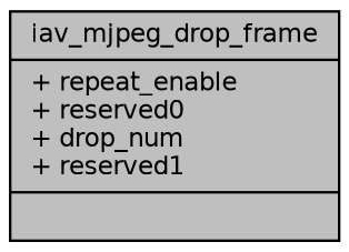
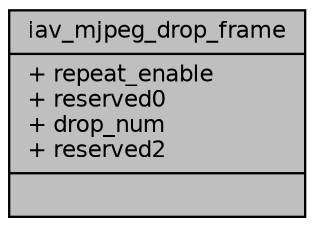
  digraph {
-   n1 [color=black fillcolor=grey75 fontcolor=black fontname=Helvetica fontsize=10 height=0.2 label="{iav_mjpeg_drop_frame\n|+ repeat_enable\l+ reserved0\l+ drop_num\l+ reserved1\l|}" shape=record style=filled width=0.4]
+   n1 [color=black fillcolor=grey75 fontcolor=black fontname=Helvetica fontsize=10 height=0.2 label="{iav_mjpeg_drop_frame\n|+ repeat_enable\l+ reserved0\l+ drop_num\l+ reserved2\l|}" shape=record style=filled width=0.4]
  }
